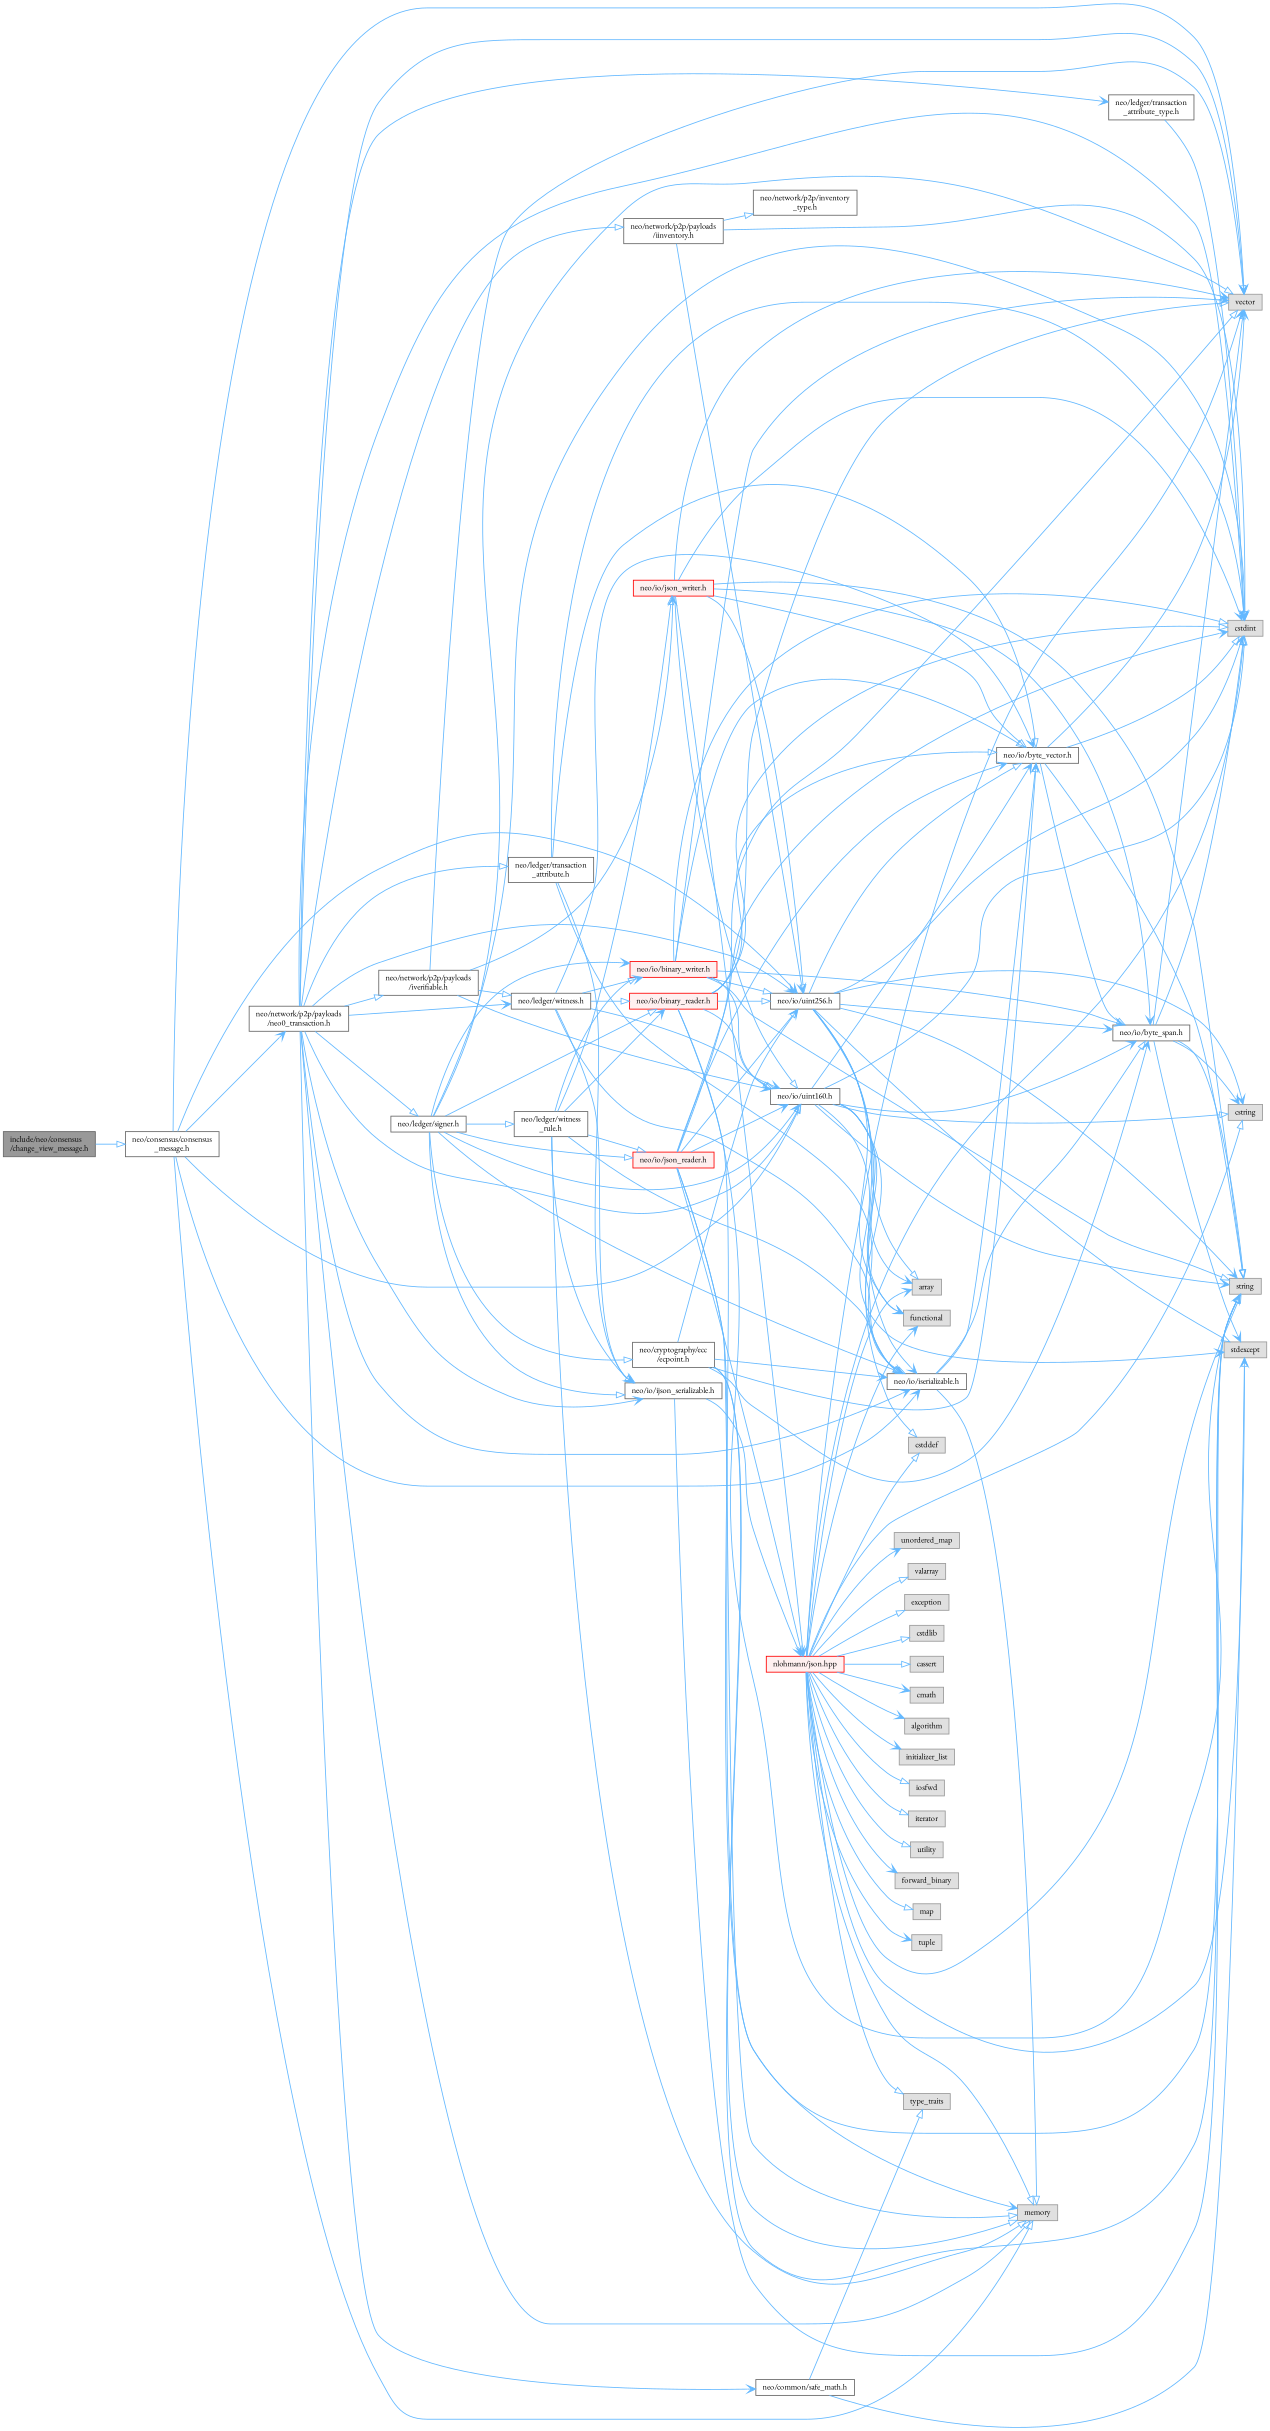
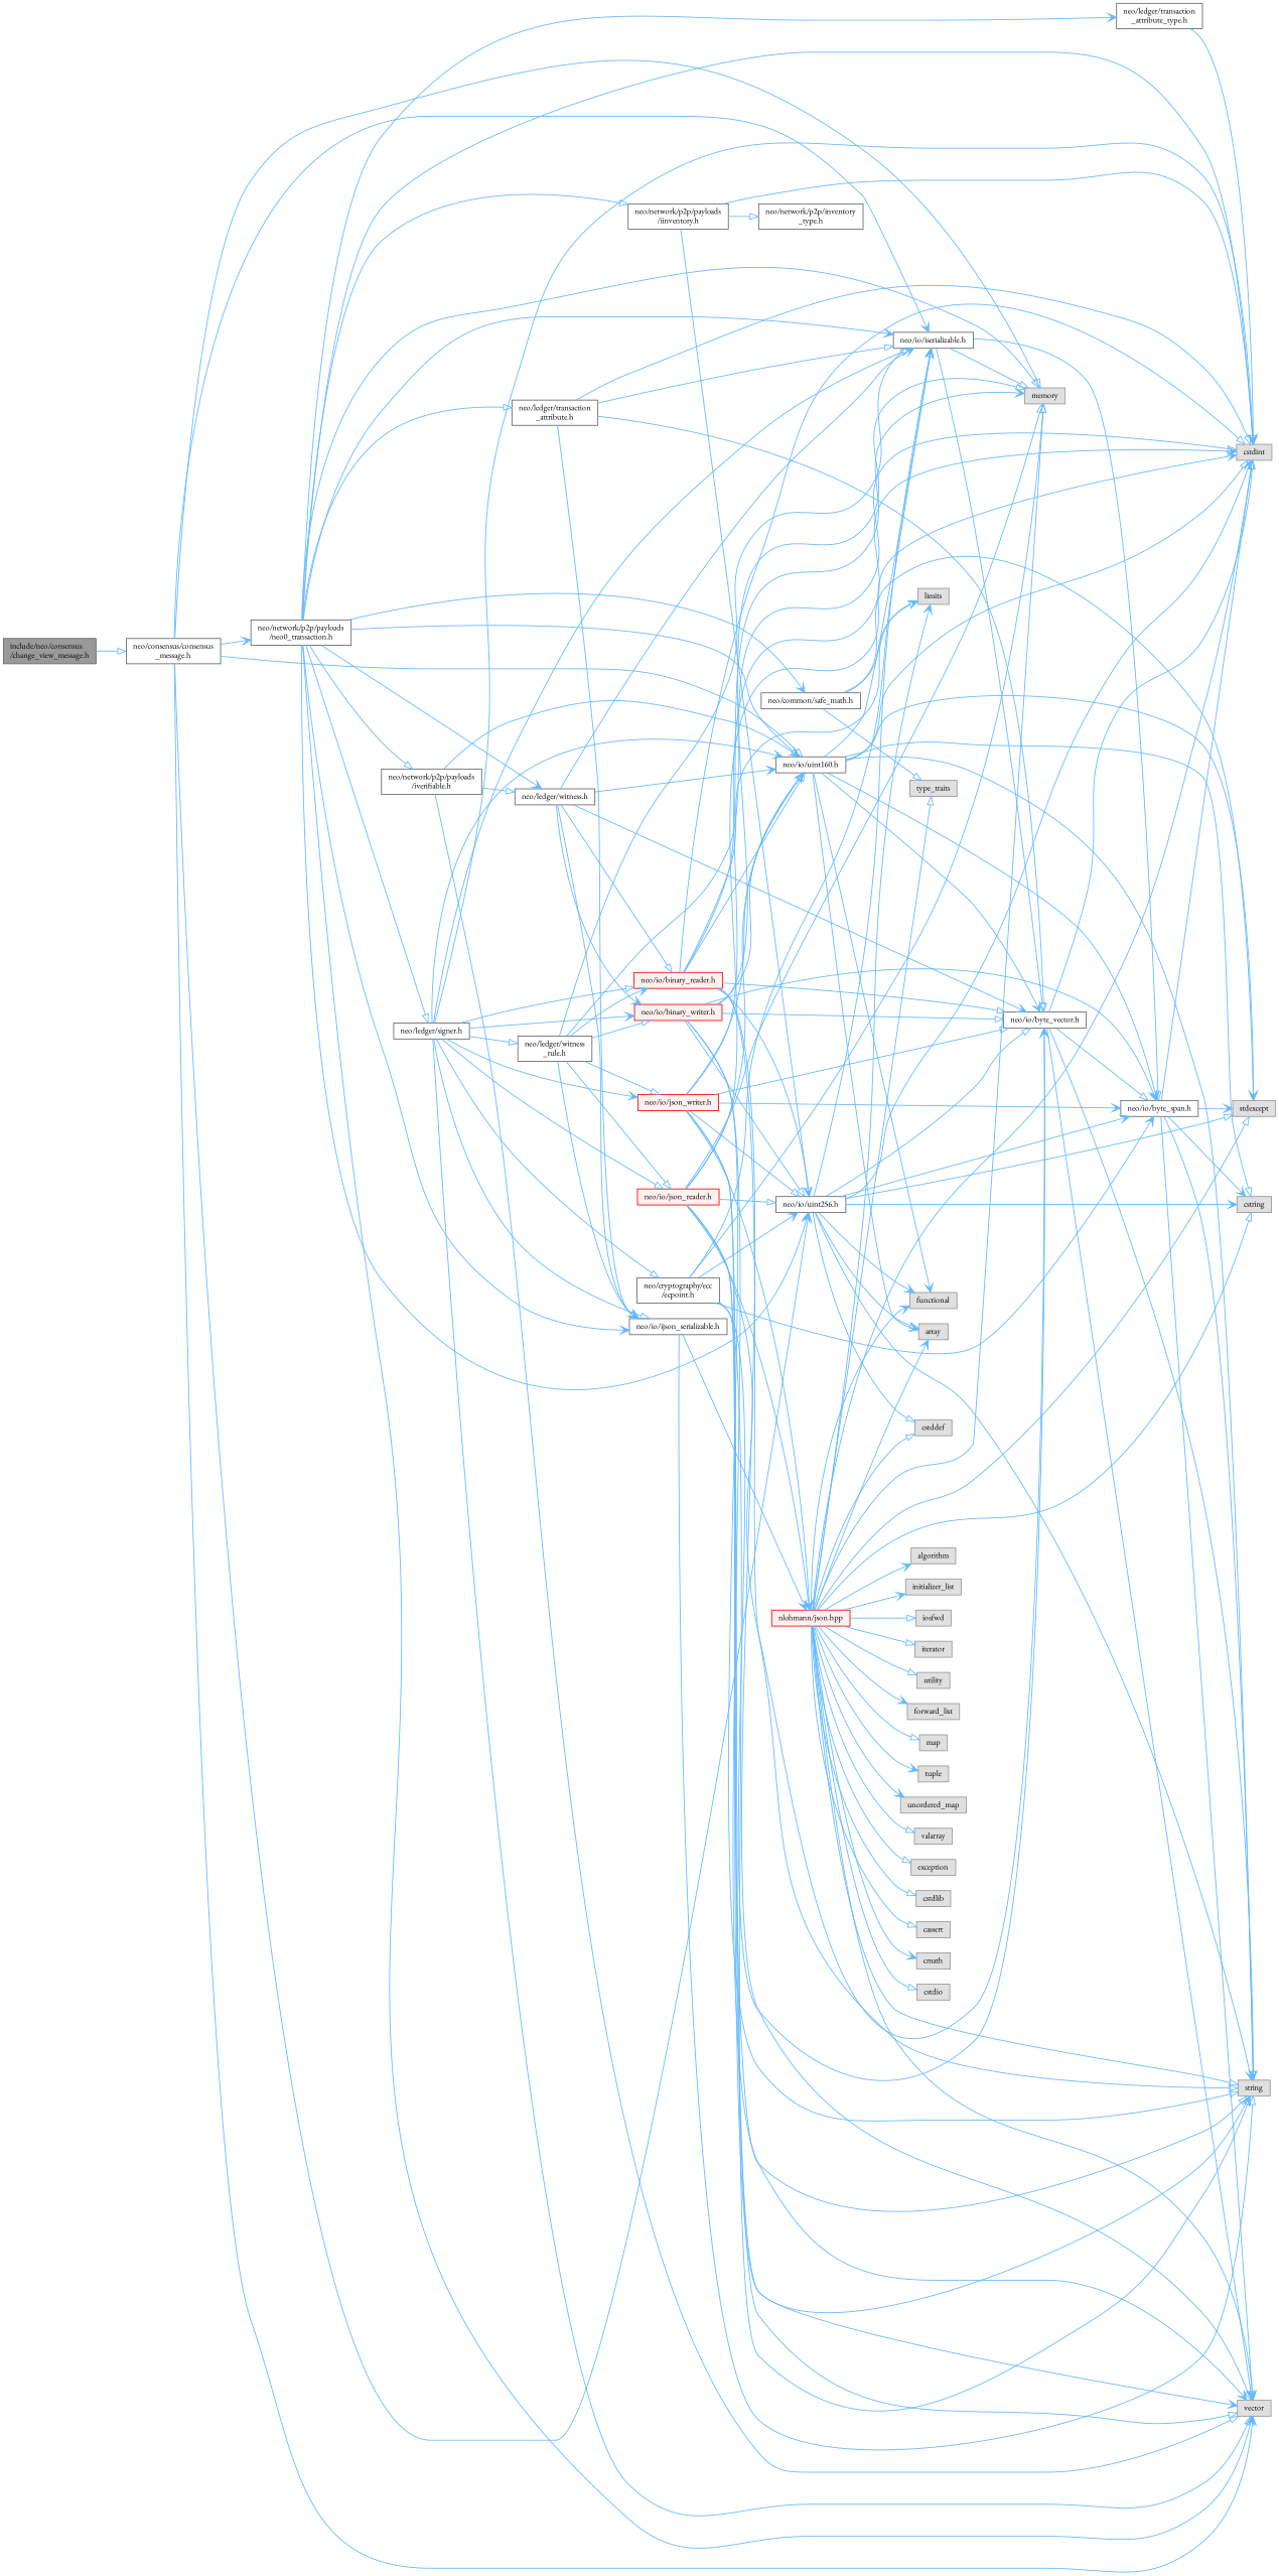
  digraph {
    fontname="EB Garamond"
    rankdir=LR
    node [color=grey60 fillcolor="#E0E0E0" fontname="EB Garamond" fontsize=10 shape=box style=filled]
    edge [arrowhead=onormal color=steelblue1 fontname="EB Garamond" fontsize=10 labelfontname=Helvetica labelfontsize=10 style=solid]
    n1 [color=gray40 fillcolor=grey60 fontcolor=black height=0.2 label="include/neo/consensus\l/change_view_message.h" width=0.4]
    n2 [color=grey40 fillcolor=white height=0.2 label="neo/consensus/consensus\l_message.h" width=0.4]
    n3 [color=grey40 fillcolor=white height=0.2 label="neo/io/iserializable.h" width=0.4]
    n4 [height=0.2 label=vector width=0.4]
    n5 [height=0.2 label=memory width=0.4]
    n6 [color=grey40 fillcolor=white height=0.2 label="neo/io/uint160.h" width=0.4]
    n7 [color=grey40 fillcolor=white height=0.2 label="neo/io/uint256.h" width=0.4]
    n8 [color=grey40 fillcolor=white height=0.2 label="neo/network/p2p/payloads\l/neo0_transaction.h" width=0.4]
    n9 [color=grey40 fillcolor=white height=0.2 label="neo/io/byte_span.h" width=0.4]
    n10 [color=grey40 fillcolor=white height=0.2 label="neo/io/byte_vector.h" width=0.4]
    n11 [height=0.2 label=cstdint width=0.4]
    n12 [height=0.2 label=cstring width=0.4]
    n13 [height=0.2 label=stdexcept width=0.4]
    n14 [height=0.2 label=string width=0.4]
    n15 [height=0.2 label=array width=0.4]
    n16 [height=0.2 label=functional width=0.4]
    n17 [height=0.2 label=cstddef width=0.4]
    n18 [color=grey40 fillcolor=white height=0.2 label="neo/common/safe_math.h" width=0.4]
    n19 [color=grey40 fillcolor=white height=0.2 label="neo/io/ijson_serializable.h" width=0.4]
    n20 [color=grey40 fillcolor=white height=0.2 label="neo/ledger/signer.h" width=0.4]
    n21 [color=grey40 fillcolor=white height=0.2 label="neo/ledger/transaction\l_attribute.h" width=0.4]
    n22 [color=grey40 fillcolor=white height=0.2 label="neo/ledger/transaction\l_attribute_type.h" width=0.4]
    n23 [color=grey40 fillcolor=white height=0.2 label="neo/ledger/witness.h" width=0.4]
    n24 [color=grey40 fillcolor=white height=0.2 label="neo/network/p2p/payloads\l/iinventory.h" width=0.4]
    n25 [color=grey40 fillcolor=white height=0.2 label="neo/network/p2p/payloads\l/iverifiable.h" width=0.4]
+   n26 [height=0.2 label=limits width=0.4]
    n27 [height=0.2 label=type_traits width=0.4]
    n28 [color=red fillcolor="#FFF0F0" height=0.2 label="nlohmann/json.hpp" width=0.4]
    n29 [color=grey40 fillcolor=white height=0.2 label="neo/cryptography/ecc\l/ecpoint.h" width=0.4]
    n30 [color=red fillcolor="#FFF0F0" height=0.2 label="neo/io/binary_reader.h" width=0.4]
    n31 [color=red fillcolor="#FFF0F0" height=0.2 label="neo/io/binary_writer.h" width=0.4]
    n32 [color=red fillcolor="#FFF0F0" height=0.2 label="neo/io/json_reader.h" width=0.4]
    n33 [color=red fillcolor="#FFF0F0" height=0.2 label="neo/io/json_writer.h" width=0.4]
    n34 [color=grey40 fillcolor=white height=0.2 label="neo/ledger/witness\l_rule.h" width=0.4]
    n35 [color=grey40 fillcolor=white height=0.2 label="neo/network/p2p/inventory\l_type.h" width=0.4]
    n36 [height=0.2 label=algorithm width=0.4]
    n37 [height=0.2 label=initializer_list width=0.4]
    n38 [height=0.2 label=iosfwd width=0.4]
    n39 [height=0.2 label=iterator width=0.4]
    n40 [height=0.2 label=utility width=0.4]
-   n41 [height=0.2 label=forward_binary width=0.4]
+   n41 [height=0.2 label=forward_list width=0.4]
    n42 [height=0.2 label=map width=0.4]
    n43 [height=0.2 label=tuple width=0.4]
    n44 [height=0.2 label=unordered_map width=0.4]
    n45 [height=0.2 label=valarray width=0.4]
    n46 [height=0.2 label=exception width=0.4]
    n47 [height=0.2 label=cstdlib width=0.4]
    n48 [height=0.2 label=cassert width=0.4]
    n49 [height=0.2 label=cmath width=0.4]
+   n50 [height=0.2 label=cstdio width=0.4]
    n1 -> n2
    n2 -> n3 [arrowhead=vee]
    n2 -> n4 [arrowhead=vee]
    n2 -> n5
    n2 -> n6
    n2 -> n7 [arrowhead=vee]
    n2 -> n8 [arrowhead=vee]
    n3 -> n5
    n3 -> n9
    n3 -> n10
    n6 -> n3
    n6 -> n9 [arrowhead=vee]
    n6 -> n10 [arrowhead=vee]
    n6 -> n11
    n6 -> n12
    n6 -> n13 [arrowhead=vee]
    n6 -> n14 [arrowhead=vee]
    n6 -> n15 [arrowhead=vee]
    n6 -> n16 [arrowhead=vee]
    n7 -> n3 [arrowhead=vee]
    n7 -> n9 [arrowhead=vee]
    n7 -> n10
    n7 -> n11 [arrowhead=vee]
    n7 -> n12 [arrowhead=vee]
    n7 -> n13
    n7 -> n14 [arrowhead=vee]
    n7 -> n15
    n7 -> n16 [arrowhead=vee]
    n7 -> n17
    n8 -> n3 [arrowhead=vee]
    n8 -> n4 [arrowhead=vee]
    n8 -> n5
    n8 -> n6
    n8 -> n7 [arrowhead=vee]
    n8 -> n11 [arrowhead=vee]
    n8 -> n18 [arrowhead=vee]
    n8 -> n19 [arrowhead=vee]
    n8 -> n20
    n8 -> n21
    n8 -> n22 [arrowhead=vee]
    n8 -> n23 [arrowhead=vee]
    n8 -> n24
    n8 -> n25
    n9 -> n4
    n9 -> n11
    n9 -> n12 [arrowhead=vee]
    n9 -> n13 [arrowhead=vee]
    n9 -> n14
    n10 -> n4 [arrowhead=vee]
    n10 -> n9
    n10 -> n11
    n10 -> n14
    n18 -> n13 [arrowhead=vee]
+   n18 -> n26
    n18 -> n27
    n19 -> n14
    n19 -> n28 [arrowhead=vee]
    n20 -> n3
    n20 -> n4
    n20 -> n6 [arrowhead=vee]
    n20 -> n11
    n20 -> n19
    n20 -> n29
    n20 -> n30
    n20 -> n31 [arrowhead=vee]
    n20 -> n32
-   n25 -> n33 [arrowhead=vee]
+   n20 -> n33 [arrowhead=vee]
    n20 -> n34
    n21 -> n3
    n21 -> n10
    n21 -> n11
    n21 -> n19 [arrowhead=vee]
    n22 -> n11 [arrowhead=vee]
    n23 -> n3 [arrowhead=vee]
    n23 -> n6 [arrowhead=vee]
    n23 -> n10 [arrowhead=vee]
    n23 -> n19
    n23 -> n30
    n23 -> n31 [arrowhead=vee]
    n24 -> n7 [arrowhead=vee]
    n24 -> n11 [arrowhead=vee]
    n24 -> n35
    n25 -> n4
    n25 -> n6 [arrowhead=vee]
    n25 -> n23
    n28 -> n4 [arrowhead=vee]
    n28 -> n5
    n28 -> n11
    n28 -> n12
    n28 -> n13
    n28 -> n14
    n28 -> n15 [arrowhead=vee]
    n28 -> n16 [arrowhead=vee]
    n28 -> n17
+   n28 -> n26 [arrowhead=vee]
    n28 -> n27
    n28 -> n36 [arrowhead=vee]
    n28 -> n37 [arrowhead=vee]
    n28 -> n38
    n28 -> n39
    n28 -> n40
    n28 -> n41 [arrowhead=vee]
    n28 -> n42
    n28 -> n43 [arrowhead=vee]
    n28 -> n44 [arrowhead=vee]
    n28 -> n45
    n28 -> n46
    n28 -> n47
    n28 -> n48
    n28 -> n49 [arrowhead=vee]
+   n28 -> n50
    n29 -> n3 [arrowhead=vee]
    n29 -> n5
    n29 -> n7 [arrowhead=vee]
    n29 -> n9 [arrowhead=vee]
    n29 -> n10 [arrowhead=vee]
    n29 -> n14
    n30 -> n4
    n30 -> n5 [arrowhead=vee]
    n30 -> n6
    n30 -> n7
    n30 -> n10
    n30 -> n11
    n30 -> n14
+   n30 -> n26 [arrowhead=vee]
    n31 -> n4 [arrowhead=vee]
    n31 -> n6
    n31 -> n7
    n31 -> n9 [arrowhead=vee]
    n31 -> n10
    n31 -> n11
    n31 -> n14
    n32 -> n4
    n32 -> n5
    n32 -> n6 [arrowhead=vee]
    n32 -> n7
    n32 -> n10 [arrowhead=vee]
    n32 -> n11 [arrowhead=vee]
    n32 -> n14 [arrowhead=vee]
    n32 -> n28 [arrowhead=vee]
    n33 -> n4 [arrowhead=vee]
    n33 -> n6
    n33 -> n7
    n33 -> n9 [arrowhead=vee]
    n33 -> n10
    n33 -> n11 [arrowhead=vee]
    n33 -> n14
    n33 -> n28 [arrowhead=vee]
    n34 -> n3
    n34 -> n5
    n34 -> n19 [arrowhead=vee]
    n34 -> n30 [arrowhead=vee]
    n34 -> n31
    n34 -> n32
    n34 -> n33
  }
